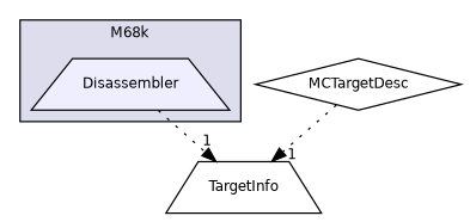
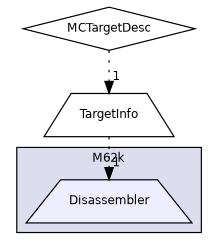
  digraph {
    compound=true
    node [fontname=Helvetica fontsize=10 shape=trapezium]
    edge [headlabel=1 labeldistance=1.5 labelfontname=Helvetica labelfontsize=10 style=dotted]
    n1 [fillcolor="#eeeeff" label=Disassembler pencolor=black style=filled]
    n2 [label=TargetInfo]
    n3 [label=MCTargetDesc shape=diamond]
    subgraph cluster_1 {
      bgcolor="#ddddee"
      fontname=Helvetica
      fontsize=10
-     label=M68k
+     label=M62k
      pencolor=black
      n1
    }
-   n1 -> n2
+   n2 -> n1
    n3 -> n2
  }
